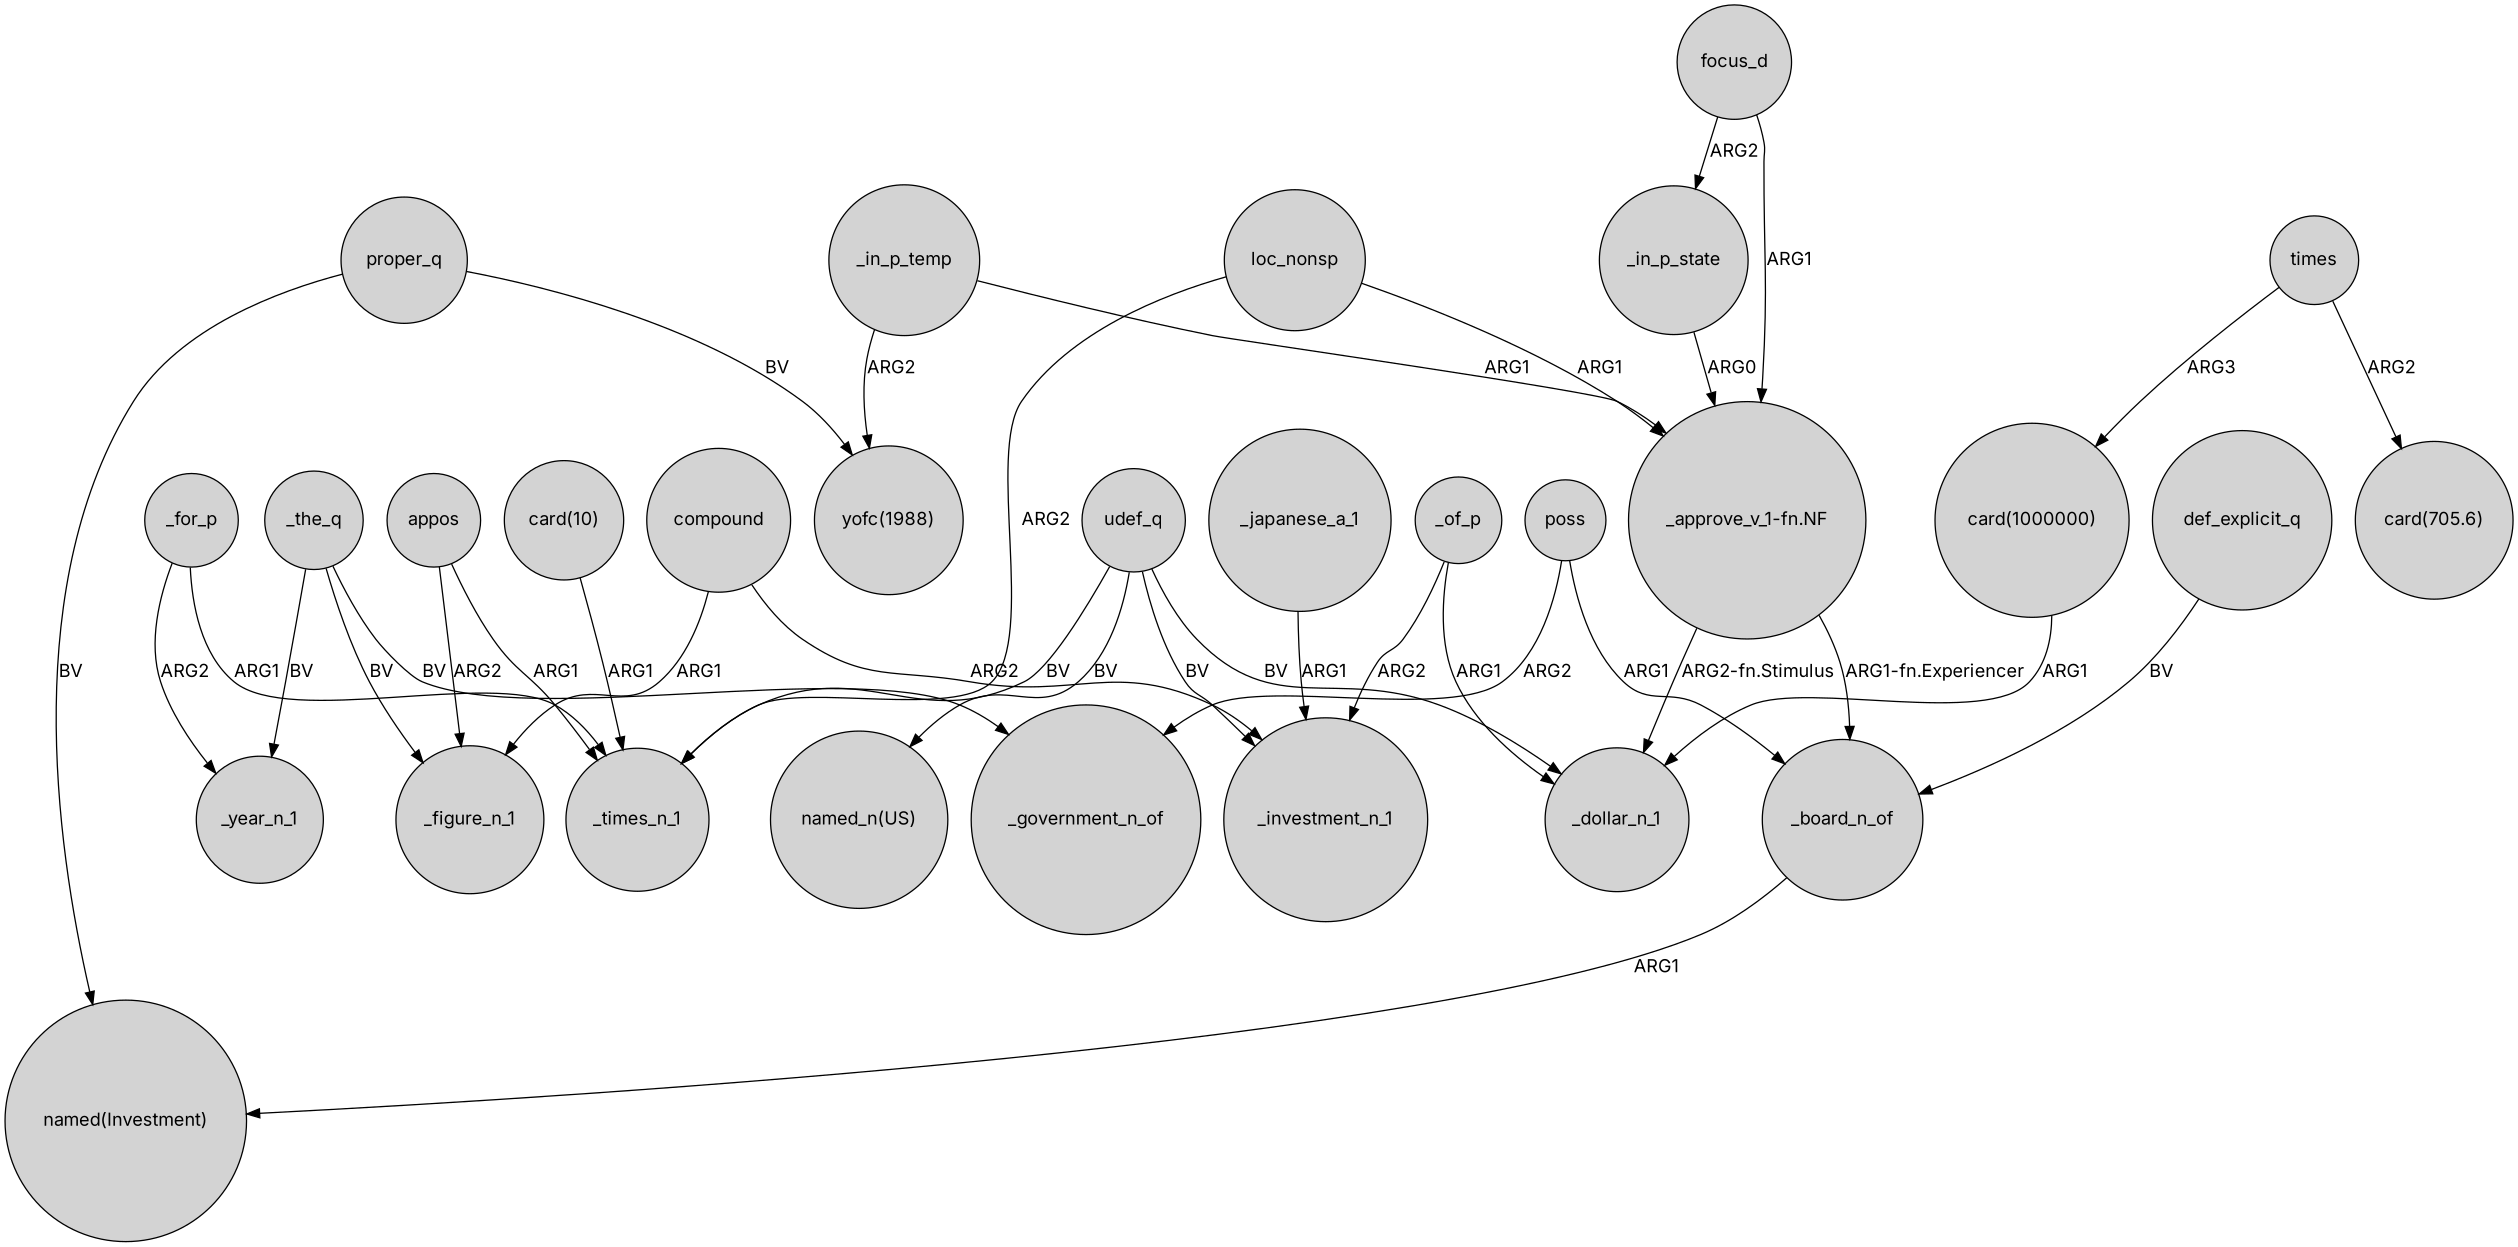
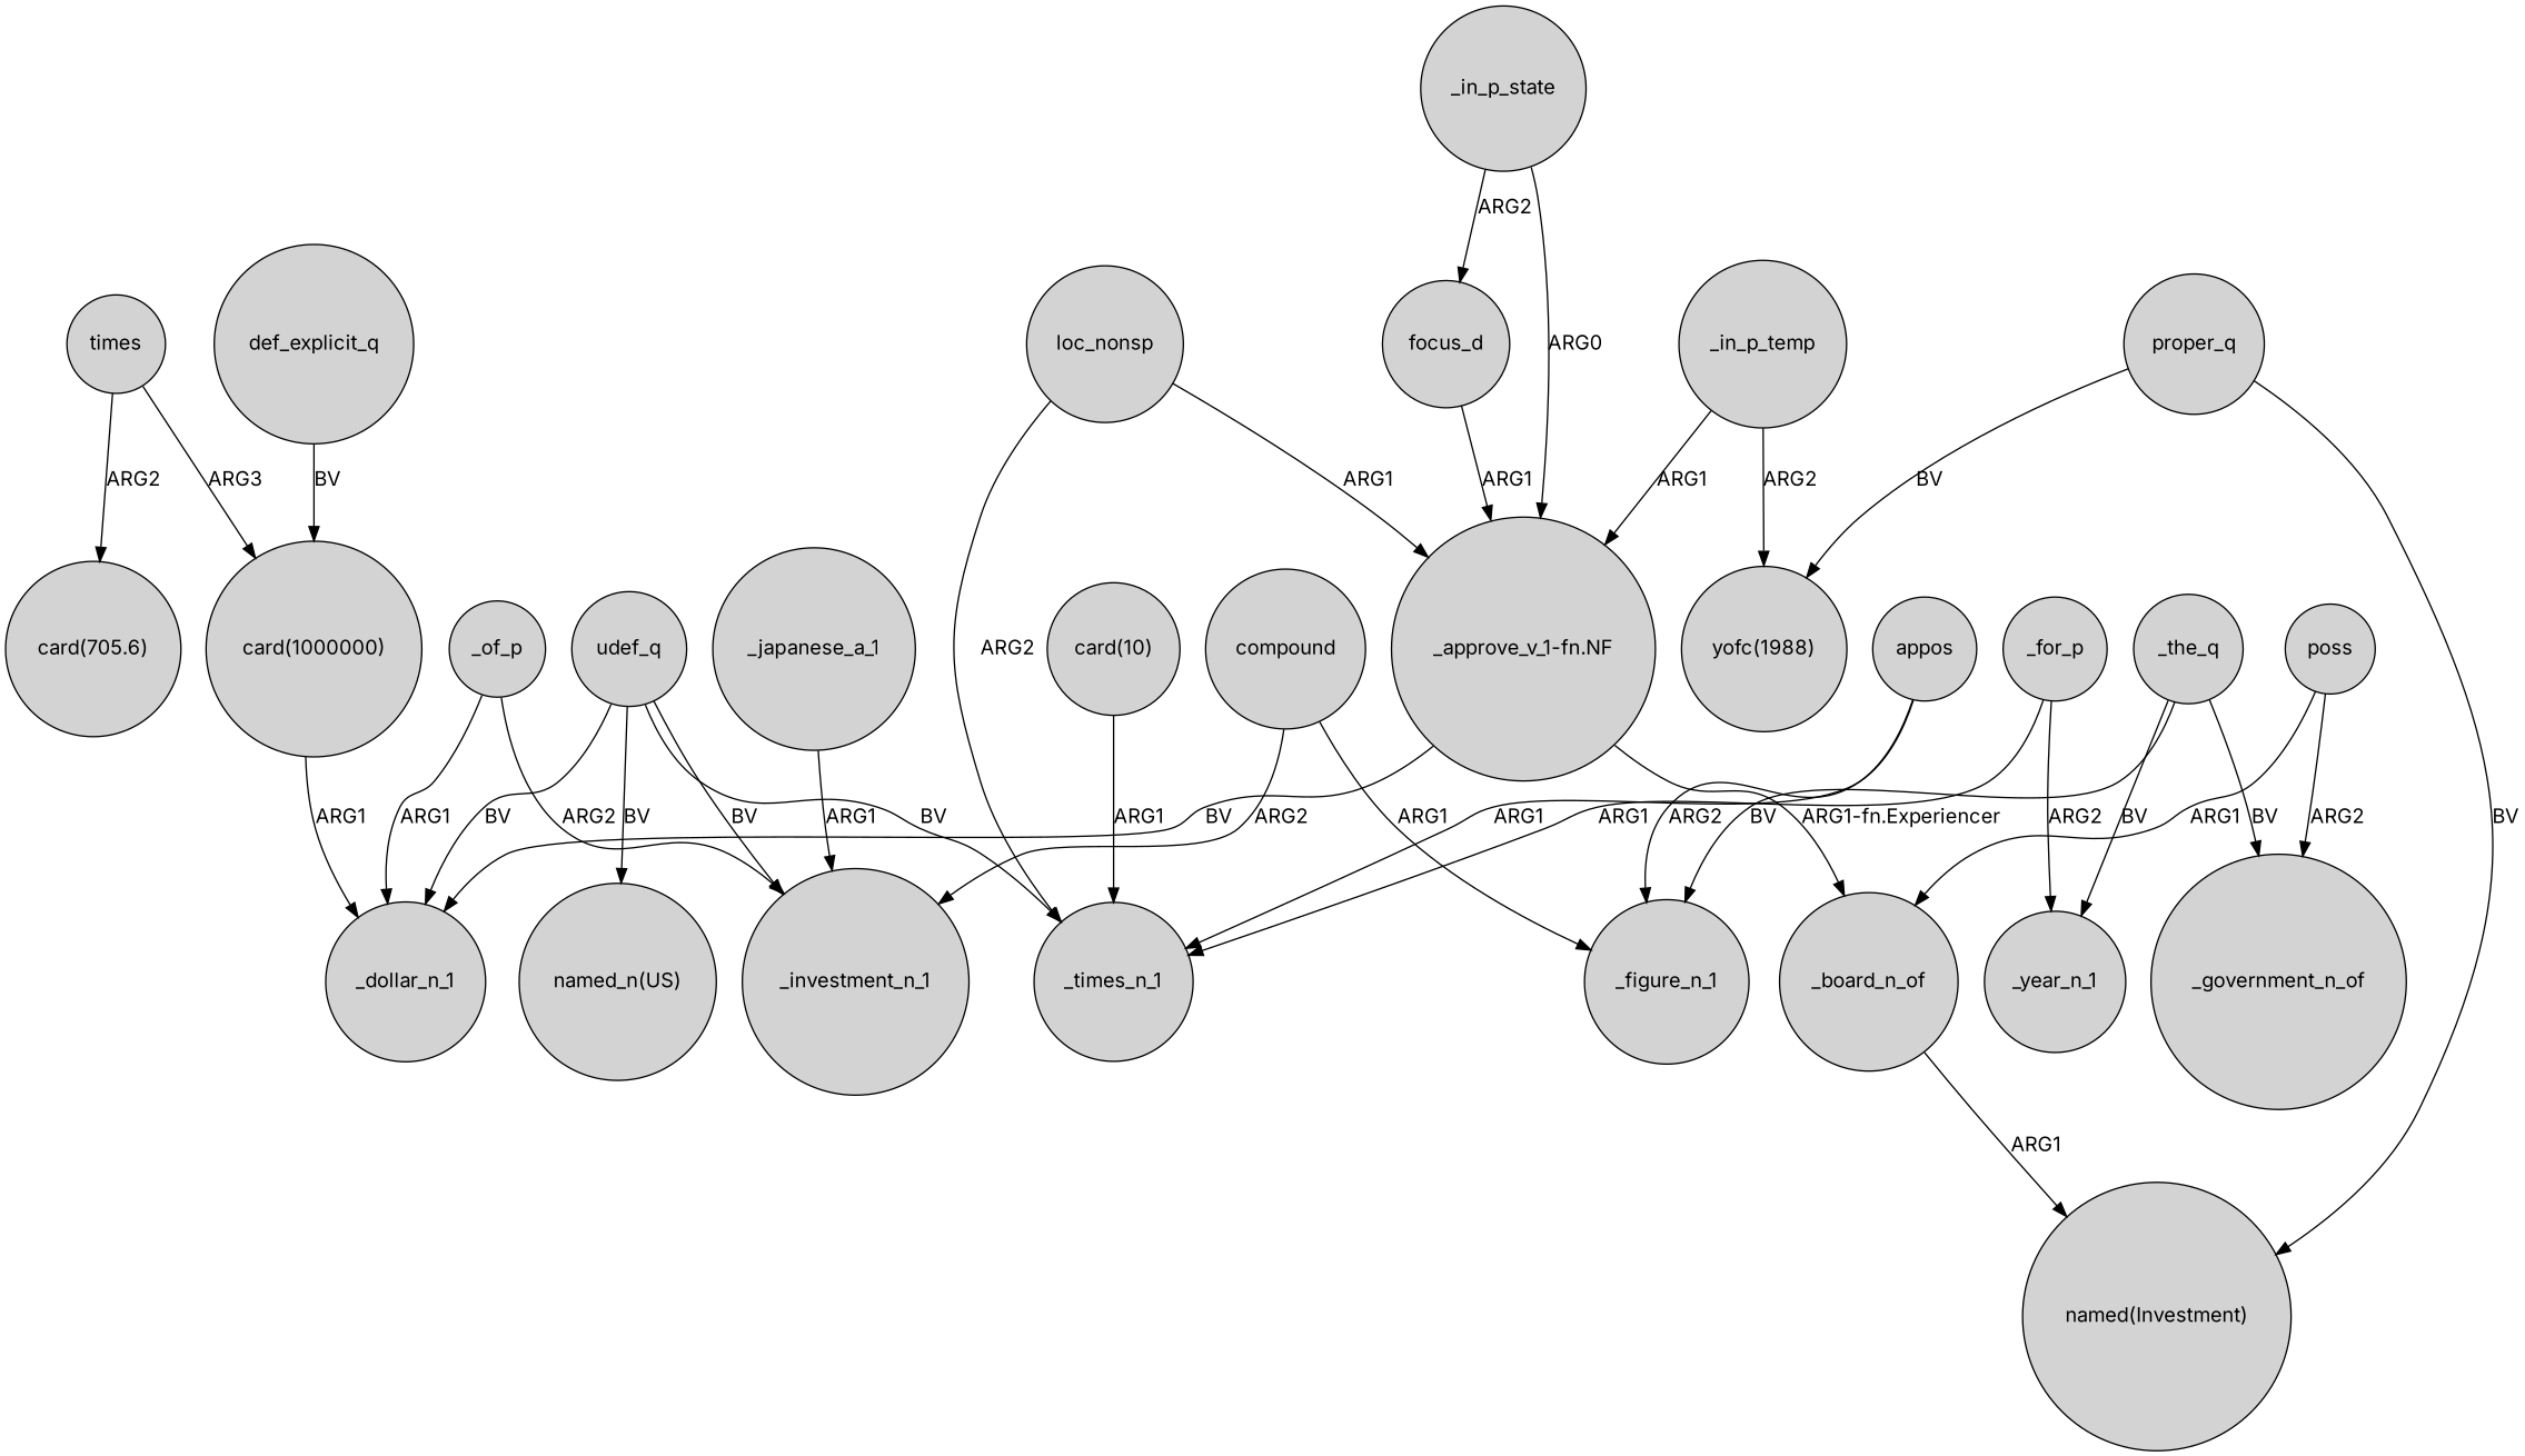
  digraph {
    fontname=Inter
    node [fontname=Inter shape=circle style=filled]
    edge [fontname=Inter]
    "card(1000000)"
    _dollar_n_1
    udef_q
    "named_n(US)"
    _times_n_1
    _investment_n_1
    _for_p
    _year_n_1
    _of_p
    appos
    _figure_n_1
    focus_d
    _in_p_state
    "_approve_v_1-fn.NF"
    _board_n_of
    "named(Investment)"
    poss
    _government_n_of
    compound
    def_explicit_q
    _the_q
    "card(10)"
    loc_nonsp
    times
    "card(705.6)"
    proper_q
    "yofc(1988)"
    _japanese_a_1
    _in_p_temp
    "card(1000000)" -> _dollar_n_1 [label=ARG1]
    udef_q -> _dollar_n_1 [label=BV]
    udef_q -> "named_n(US)" [label=BV]
    udef_q -> _times_n_1 [label=BV]
    udef_q -> _investment_n_1 [label=BV]
    _for_p -> _times_n_1 [label=ARG1]
    _for_p -> _year_n_1 [label=ARG2]
    _of_p -> _dollar_n_1 [label=ARG1]
    _of_p -> _investment_n_1 [label=ARG2]
    appos -> _times_n_1 [label=ARG1]
    appos -> _figure_n_1 [label=ARG2]
-   focus_d -> _in_p_state [label=ARG2]
+   _in_p_state -> focus_d [label=ARG2]
    focus_d -> "_approve_v_1-fn.NF" [label=ARG1]
    _in_p_state -> "_approve_v_1-fn.NF" [label=ARG0]
-   "_approve_v_1-fn.NF" -> _dollar_n_1 [label="ARG2-fn.Stimulus"]
+   "_approve_v_1-fn.NF" -> _dollar_n_1 [label=BV]
    "_approve_v_1-fn.NF" -> _board_n_of [label="ARG1-fn.Experiencer"]
    _board_n_of -> "named(Investment)" [label=ARG1]
    poss -> _board_n_of [label=ARG1]
    poss -> _government_n_of [label=ARG2]
    compound -> _investment_n_1 [label=ARG2]
    compound -> _figure_n_1 [label=ARG1]
-   def_explicit_q -> _board_n_of [label=BV]
+   def_explicit_q -> "card(1000000)" [label=BV]
    _the_q -> _year_n_1 [label=BV]
    _the_q -> _figure_n_1 [label=BV]
    _the_q -> _government_n_of [label=BV]
    "card(10)" -> _times_n_1 [label=ARG1]
    loc_nonsp -> _times_n_1 [label=ARG2]
    loc_nonsp -> "_approve_v_1-fn.NF" [label=ARG1]
    times -> "card(1000000)" [label=ARG3]
    times -> "card(705.6)" [label=ARG2]
    proper_q -> "named(Investment)" [label=BV]
    proper_q -> "yofc(1988)" [label=BV]
    _japanese_a_1 -> _investment_n_1 [label=ARG1]
    _in_p_temp -> "_approve_v_1-fn.NF" [label=ARG1]
    _in_p_temp -> "yofc(1988)" [label=ARG2]
  }
